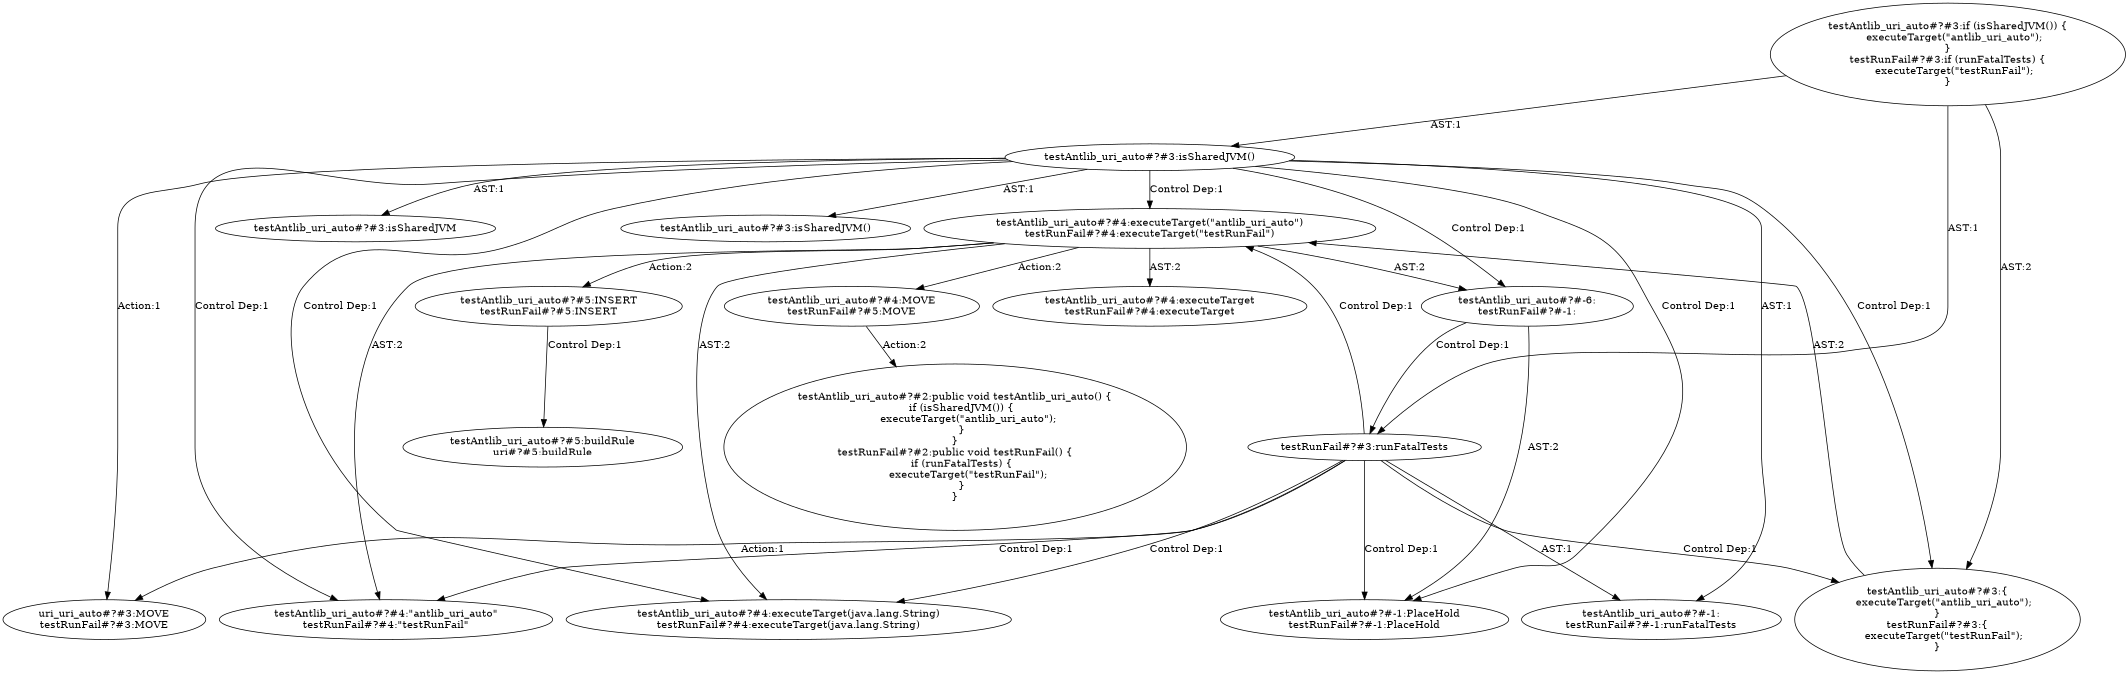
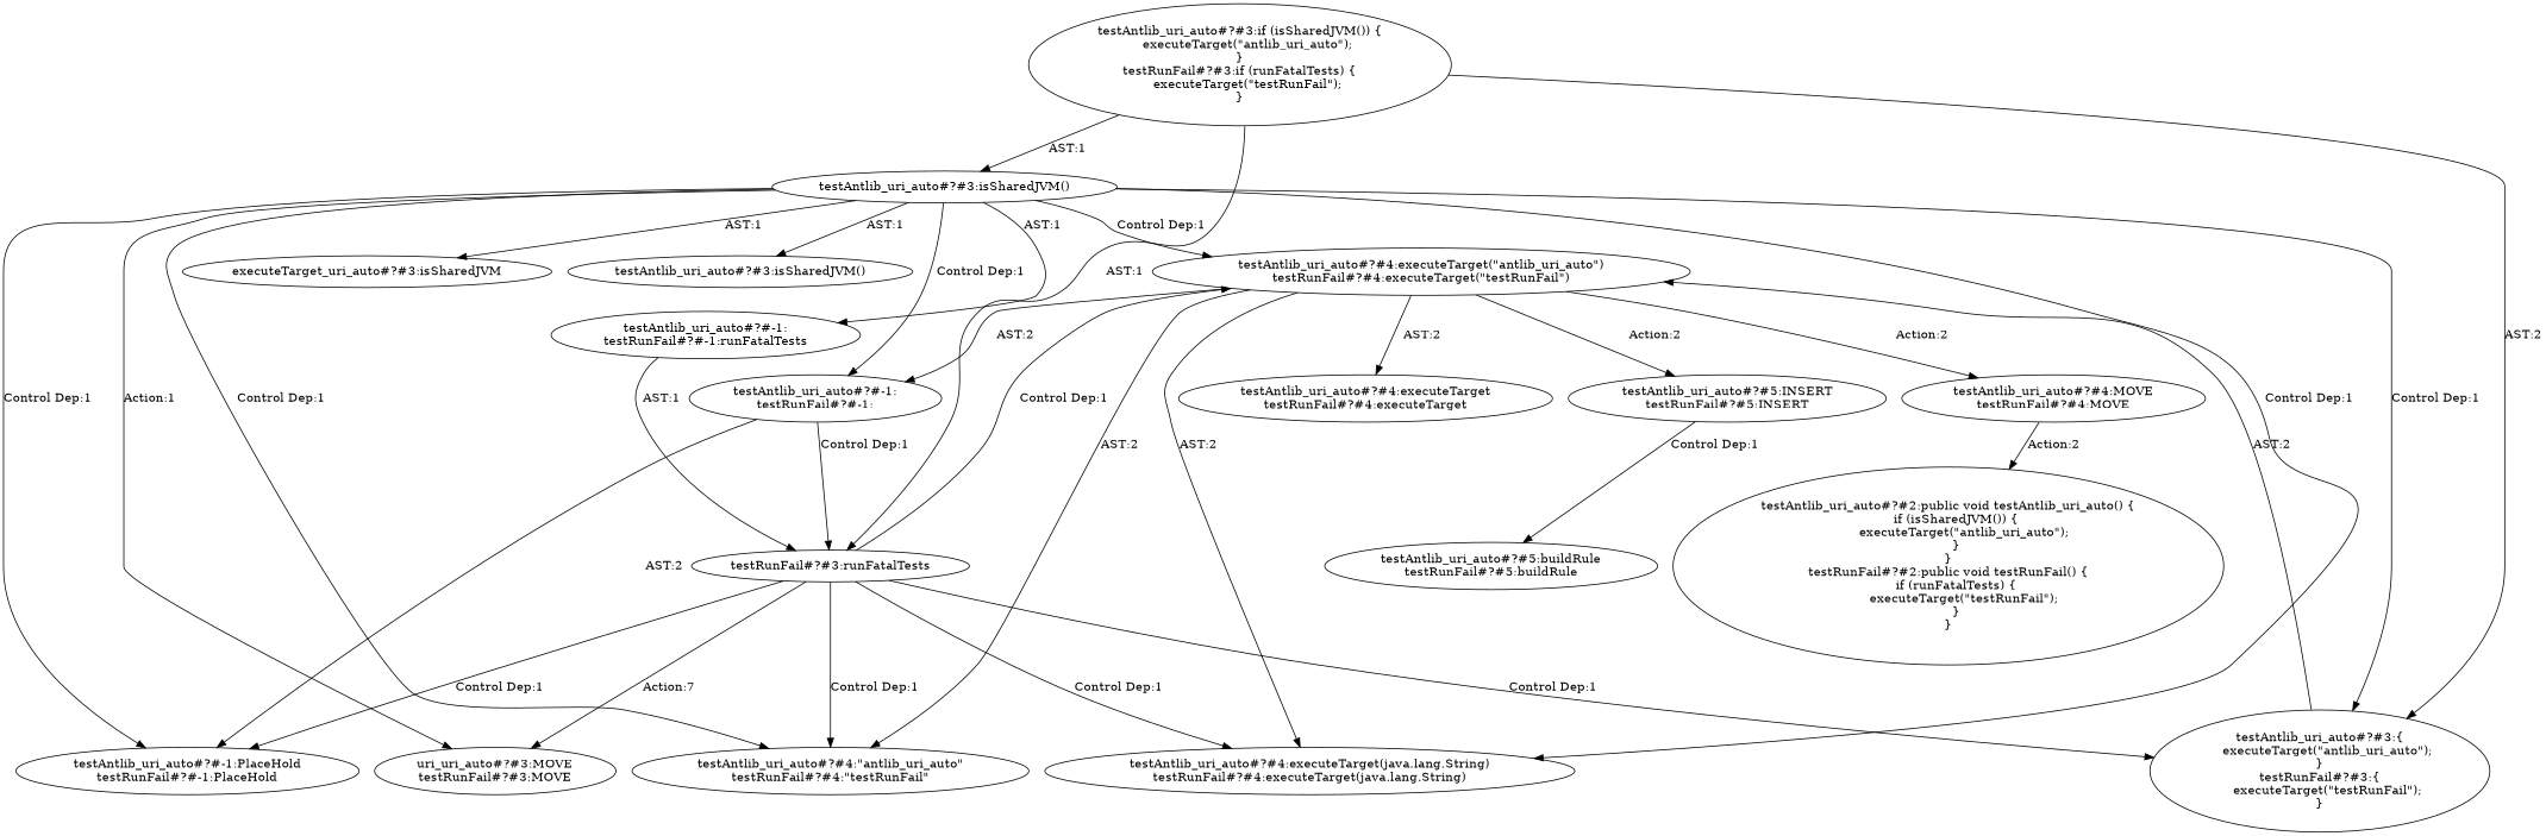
  digraph {
    node [shape=ellipse]
    n1 [label="testAntlib_uri_auto#?#5:INSERT\ntestRunFail#?#5:INSERT"]
-   n2 [label="testAntlib_uri_auto#?#5:buildRule\nuri#?#5:buildRule"]
+   n2 [label="testAntlib_uri_auto#?#5:buildRule\ntestRunFail#?#5:buildRule"]
    n3 [label="testAntlib_uri_auto#?#4:executeTarget(\"antlib_uri_auto\")\ntestRunFail#?#4:executeTarget(\"testRunFail\")"]
    n4 [label="testAntlib_uri_auto#?#4:executeTarget(java.lang.String)\ntestRunFail#?#4:executeTarget(java.lang.String)"]
-   n5 [label="testAntlib_uri_auto#?#-6:\ntestRunFail#?#-1:"]
+   n5 [label="testAntlib_uri_auto#?#-1:\ntestRunFail#?#-1:"]
    n6 [label="testAntlib_uri_auto#?#4:\"antlib_uri_auto\"\ntestRunFail#?#4:\"testRunFail\""]
    n7 [label="testAntlib_uri_auto#?#4:executeTarget\ntestRunFail#?#4:executeTarget"]
-   n8 [label="testAntlib_uri_auto#?#4:MOVE\ntestRunFail#?#5:MOVE"]
+   n8 [label="testAntlib_uri_auto#?#4:MOVE\ntestRunFail#?#4:MOVE"]
    n9 [label="testAntlib_uri_auto#?#-1:PlaceHold\ntestRunFail#?#-1:PlaceHold"]
    n10 [label="testRunFail#?#3:runFatalTests"]
    n11 [label="testAntlib_uri_auto#?#2:public void testAntlib_uri_auto() \{\n    if (isSharedJVM()) \{\n        executeTarget(\"antlib_uri_auto\");\n    \}\n\}\ntestRunFail#?#2:public void testRunFail() \{\n    if (runFatalTests) \{\n        executeTarget(\"testRunFail\");\n    \}\n\}"]
    n12 [label="testAntlib_uri_auto#?#3:isSharedJVM()"]
-   n13 [label="testAntlib_uri_auto#?#3:isSharedJVM"]
+   n13 [label="executeTarget_uri_auto#?#3:isSharedJVM"]
    n14 [label="testAntlib_uri_auto#?#-1:\ntestRunFail#?#-1:runFatalTests"]
    n15 [label="testAntlib_uri_auto#?#3:isSharedJVM()"]
    n16 [label="testAntlib_uri_auto#?#3:\{\n    executeTarget(\"antlib_uri_auto\");\n\}\ntestRunFail#?#3:\{\n    executeTarget(\"testRunFail\");\n\}"]
    n17 [label="uri_uri_auto#?#3:MOVE\ntestRunFail#?#3:MOVE"]
    n18 [label="testAntlib_uri_auto#?#3:if (isSharedJVM()) \{\n    executeTarget(\"antlib_uri_auto\");\n\}\ntestRunFail#?#3:if (runFatalTests) \{\n    executeTarget(\"testRunFail\");\n\}"]
    n1 -> n2 [label="Control Dep:1"]
    n3 -> n1 [label="Action:2"]
    n3 -> n4 [label="AST:2"]
    n3 -> n5 [label="AST:2"]
    n3 -> n6 [label="AST:2"]
    n3 -> n7 [label="AST:2"]
    n3 -> n8 [label="Action:2"]
    n5 -> n9 [label="AST:2"]
    n5 -> n10 [label="Control Dep:1"]
    n8 -> n11 [label="Action:2"]
    n10 -> n3 [label="Control Dep:1"]
    n10 -> n4 [label="Control Dep:1"]
    n10 -> n6 [label="Control Dep:1"]
    n10 -> n9 [label="Control Dep:1"]
-   n10 -> n14 [label="AST:1"]
+   n14 -> n10 [label="AST:1"]
    n10 -> n16 [label="Control Dep:1"]
-   n10 -> n17 [label="Action:1"]
+   n10 -> n17 [label="Action:7"]
    n12 -> n3 [label="Control Dep:1"]
    n12 -> n4 [label="Control Dep:1"]
    n12 -> n5 [label="Control Dep:1"]
    n12 -> n6 [label="Control Dep:1"]
    n12 -> n9 [label="Control Dep:1"]
    n12 -> n13 [label="AST:1"]
    n12 -> n14 [label="AST:1"]
    n12 -> n15 [label="AST:1"]
    n12 -> n16 [label="Control Dep:1"]
    n12 -> n17 [label="Action:1"]
    n16 -> n3 [label="AST:2"]
    n18 -> n10 [label="AST:1"]
    n18 -> n12 [label="AST:1"]
    n18 -> n16 [label="AST:2"]
  }
